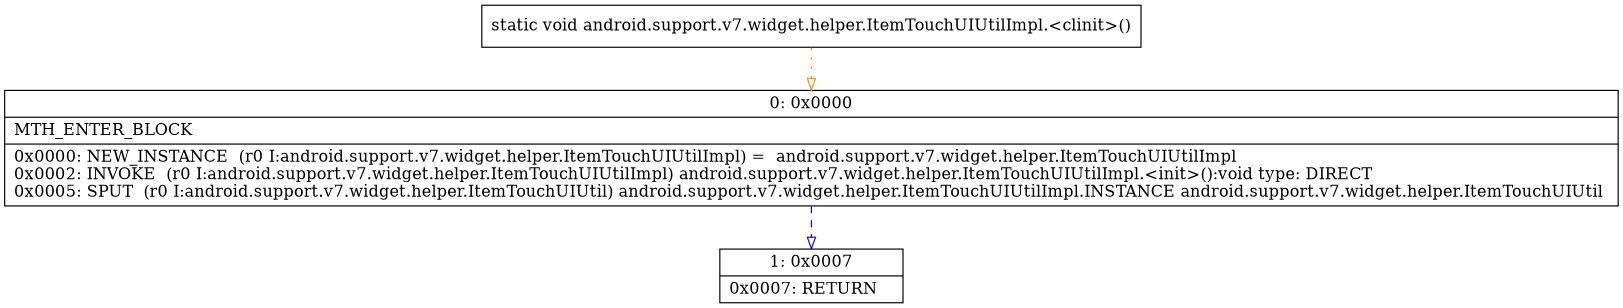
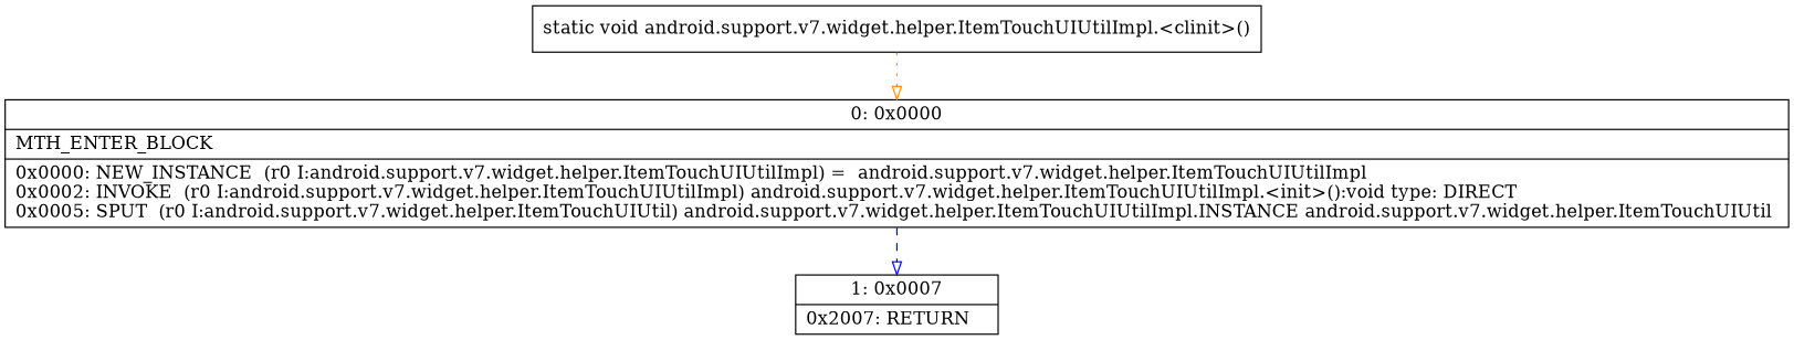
  digraph {
    node [shape=record]
    edge [arrowhead=onormal]
    n1 [label="{0\:\ 0x0000|MTH_ENTER_BLOCK\l|0x0000: NEW_INSTANCE  (r0 I:android.support.v7.widget.helper.ItemTouchUIUtilImpl) =  android.support.v7.widget.helper.ItemTouchUIUtilImpl \l0x0002: INVOKE  (r0 I:android.support.v7.widget.helper.ItemTouchUIUtilImpl) android.support.v7.widget.helper.ItemTouchUIUtilImpl.\<init\>():void type: DIRECT \l0x0005: SPUT  (r0 I:android.support.v7.widget.helper.ItemTouchUIUtil) android.support.v7.widget.helper.ItemTouchUIUtilImpl.INSTANCE android.support.v7.widget.helper.ItemTouchUIUtil \l}"]
-   n2 [label="{1\:\ 0x0007|0x0007: RETURN   \l}"]
+   n2 [label="{1\:\ 0x0007|0x2007: RETURN   \l}"]
    n3 [label="{static void android.support.v7.widget.helper.ItemTouchUIUtilImpl.\<clinit\>() }"]
    n1 -> n2 [color=blue style=dashed]
    n3 -> n1 [color=darkorange style=dotted]
  }
